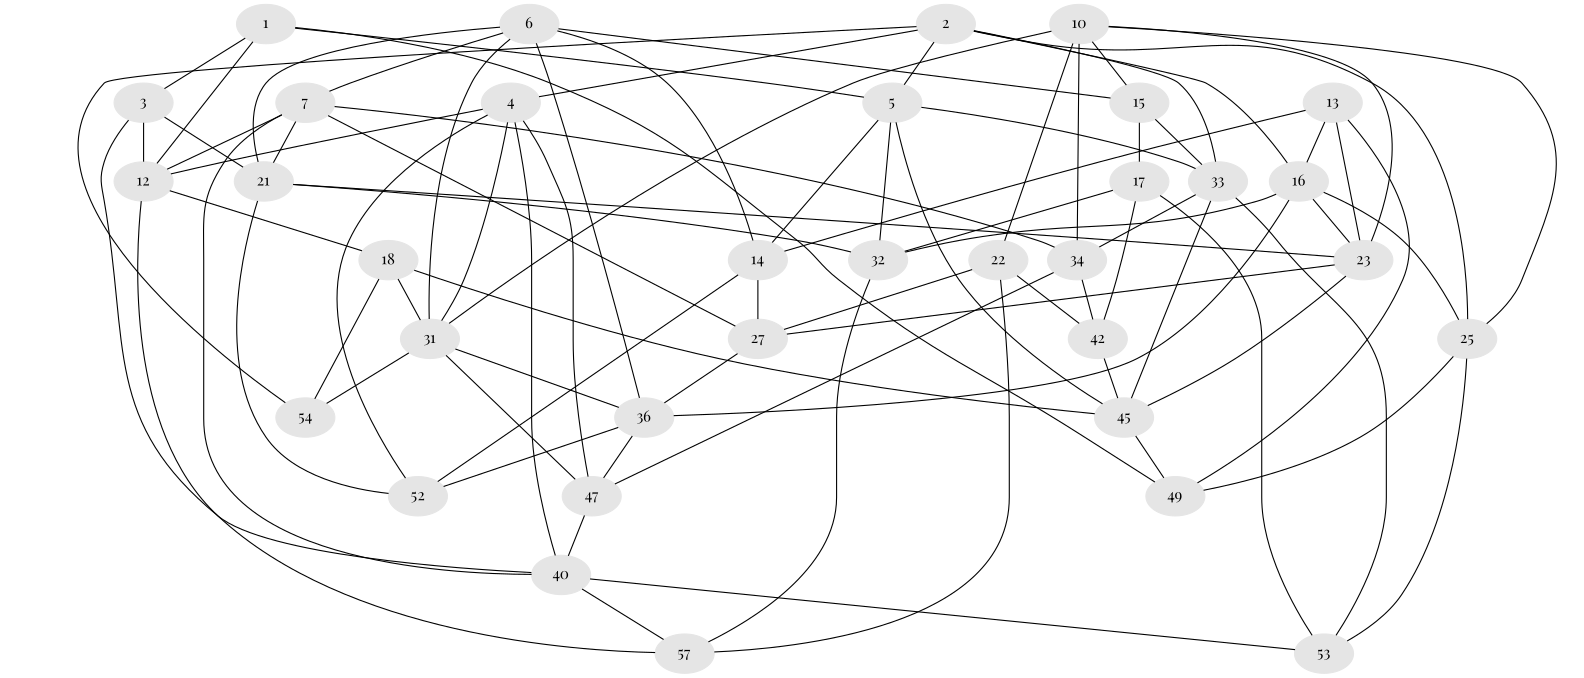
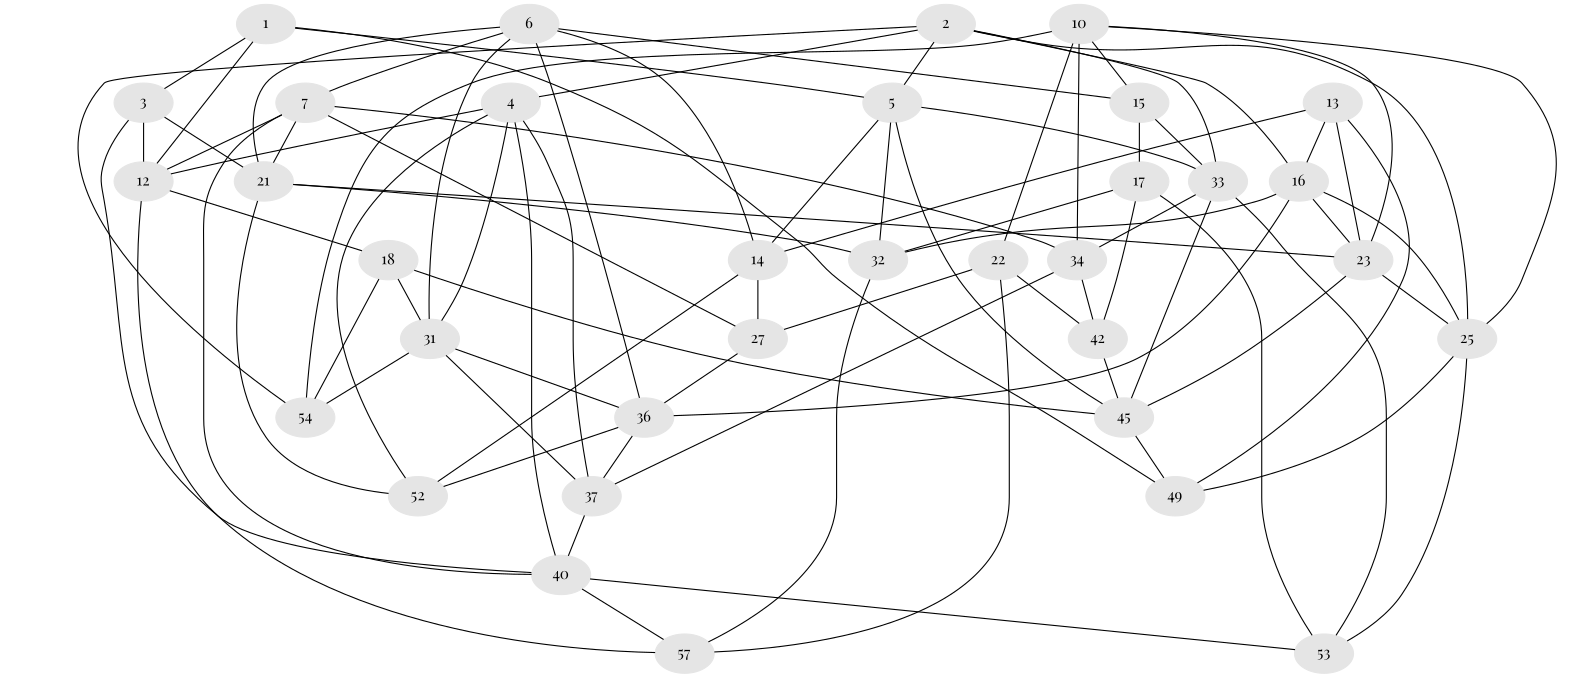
  graph {
    fontname="Playfair Display"
    node [color=gray90 fontname="Playfair Display" style=filled]
    edge [fontname="Playfair Display"]
    1 [super="+20"]
    3
    5 [super="+44"]
    12 [super="+19"]
    49
    21 [super="+43"]
    40 [super="+41"]
    33 [super="+55"]
    14 [super="+24"]
    32 [super="+46"]
    45 [super="+50"]
    18
    57
    2 [super="+39"]
    4 [super="+35"]
    16 [super="+30"]
    25 [super="+29"]
    54
    31 [super="+51"]
-   37 [super="+47" label=47]
+   37 [super="+47"]
    52
    36 [super="+56"]
    23 [super="+58"]
    53
    34 [super="+48"]
    27 [super="+28"]
    6 [super="+8"]
    7 [super="+9"]
    15
    17
    42
    10 [super="+26"]
    22 [super="+38"]
    13
    1 -- 3
    1 -- 5
    1 -- 12
    1 -- 49
    3 -- 12
    3 -- 21
    3 -- 40
    5 -- 33
    5 -- 14
    5 -- 32
    5 -- 45
    12 -- 18
    12 -- 57
    21 -- 32
    21 -- 52
    21 -- 23
    40 -- 57
    40 -- 53
    33 -- 45
    33 -- 53
    33 -- 34
    14 -- 52
    14 -- 27 [weight=2]
    32 -- 57
    45 -- 49
    18 -- 45
    18 -- 54
    18 -- 31
    2 -- 5
    2 -- 33
    2 -- 4
    2 -- 16
    2 -- 25
    2 -- 54
    4 -- 12
    4 -- 40
    4 -- 31
    4 -- 37
    4 -- 52
    16 -- 32
    16 -- 25
    16 -- 36
    16 -- 23
    25 -- 49
    25 -- 53
    31 -- 54
    31 -- 37
    31 -- 36
    37 -- 40
    36 -- 37
    36 -- 52
    23 -- 45
-   23 -- 27
+   23 -- 25
    34 -- 37
    34 -- 42
    27 -- 36
    6 -- 21
    6 -- 14
    6 -- 31
    6 -- 36
    6 -- 7
    6 -- 15
    7 -- 12
    7 -- 21
    7 -- 40
    7 -- 34
    7 -- 27
    15 -- 33
    15 -- 17
    17 -- 32
    17 -- 53
    17 -- 42
    42 -- 45
    10 -- 25
-   10 -- 31
+   10 -- 54
    10 -- 23
    10 -- 34
    10 -- 15
    10 -- 22
    22 -- 57
    22 -- 27 [weight=2]
    22 -- 42
    13 -- 49
    13 -- 14
    13 -- 16
    13 -- 23
  }
